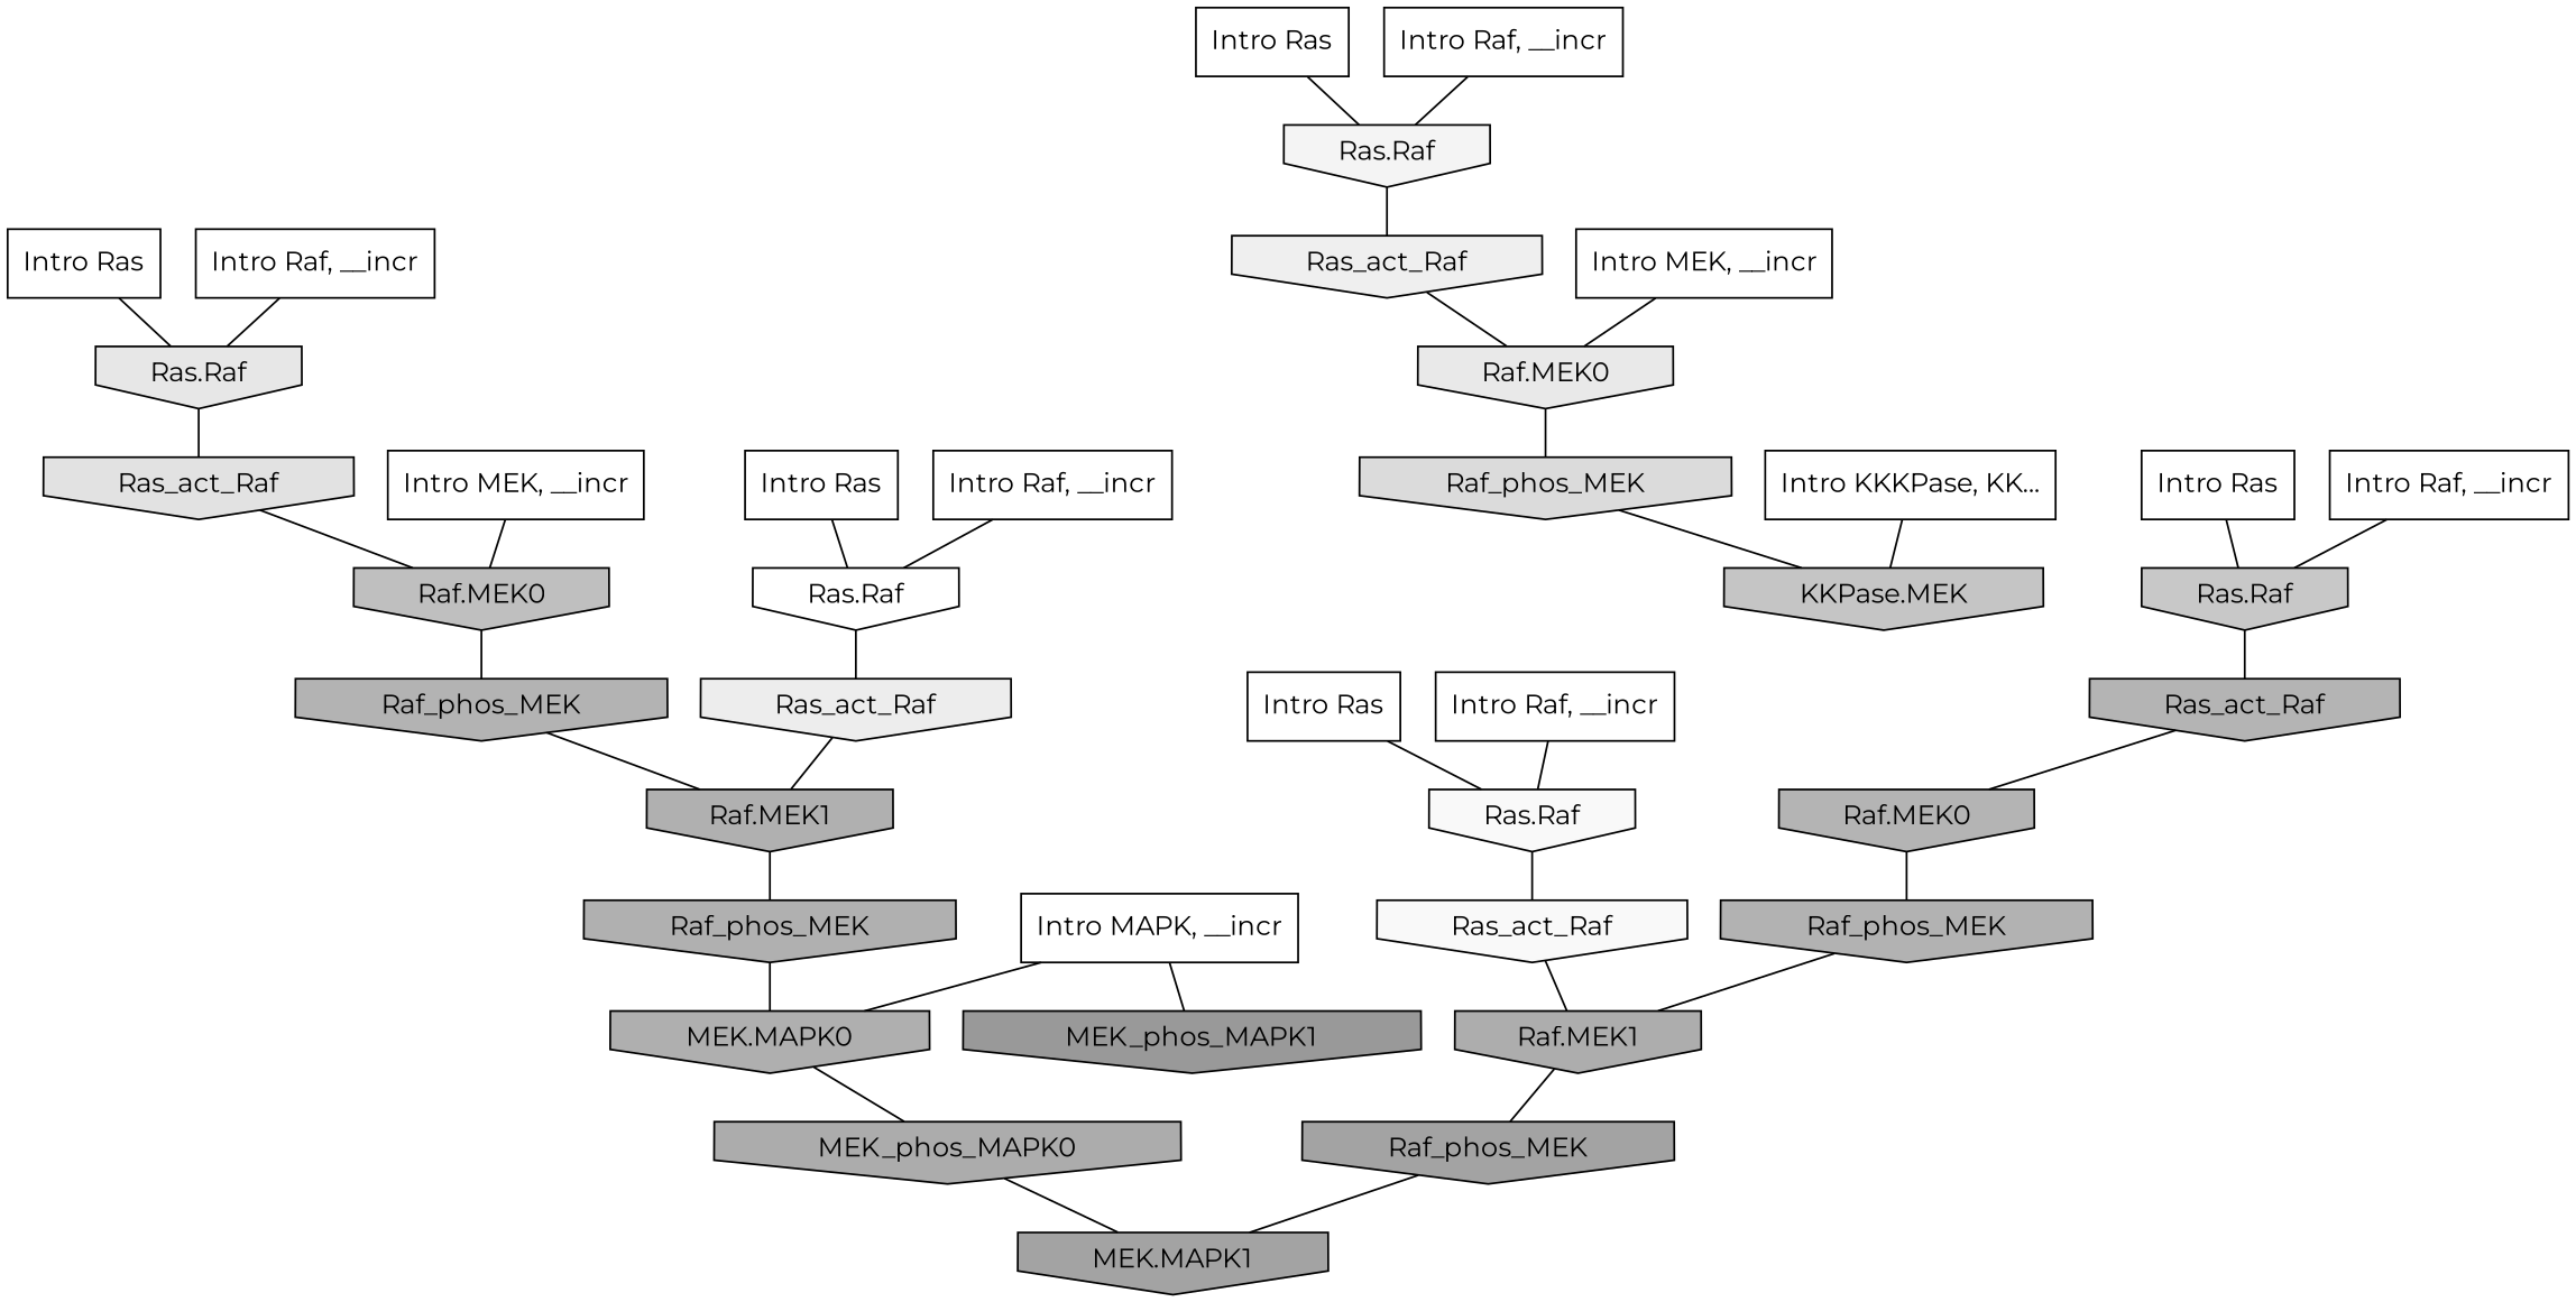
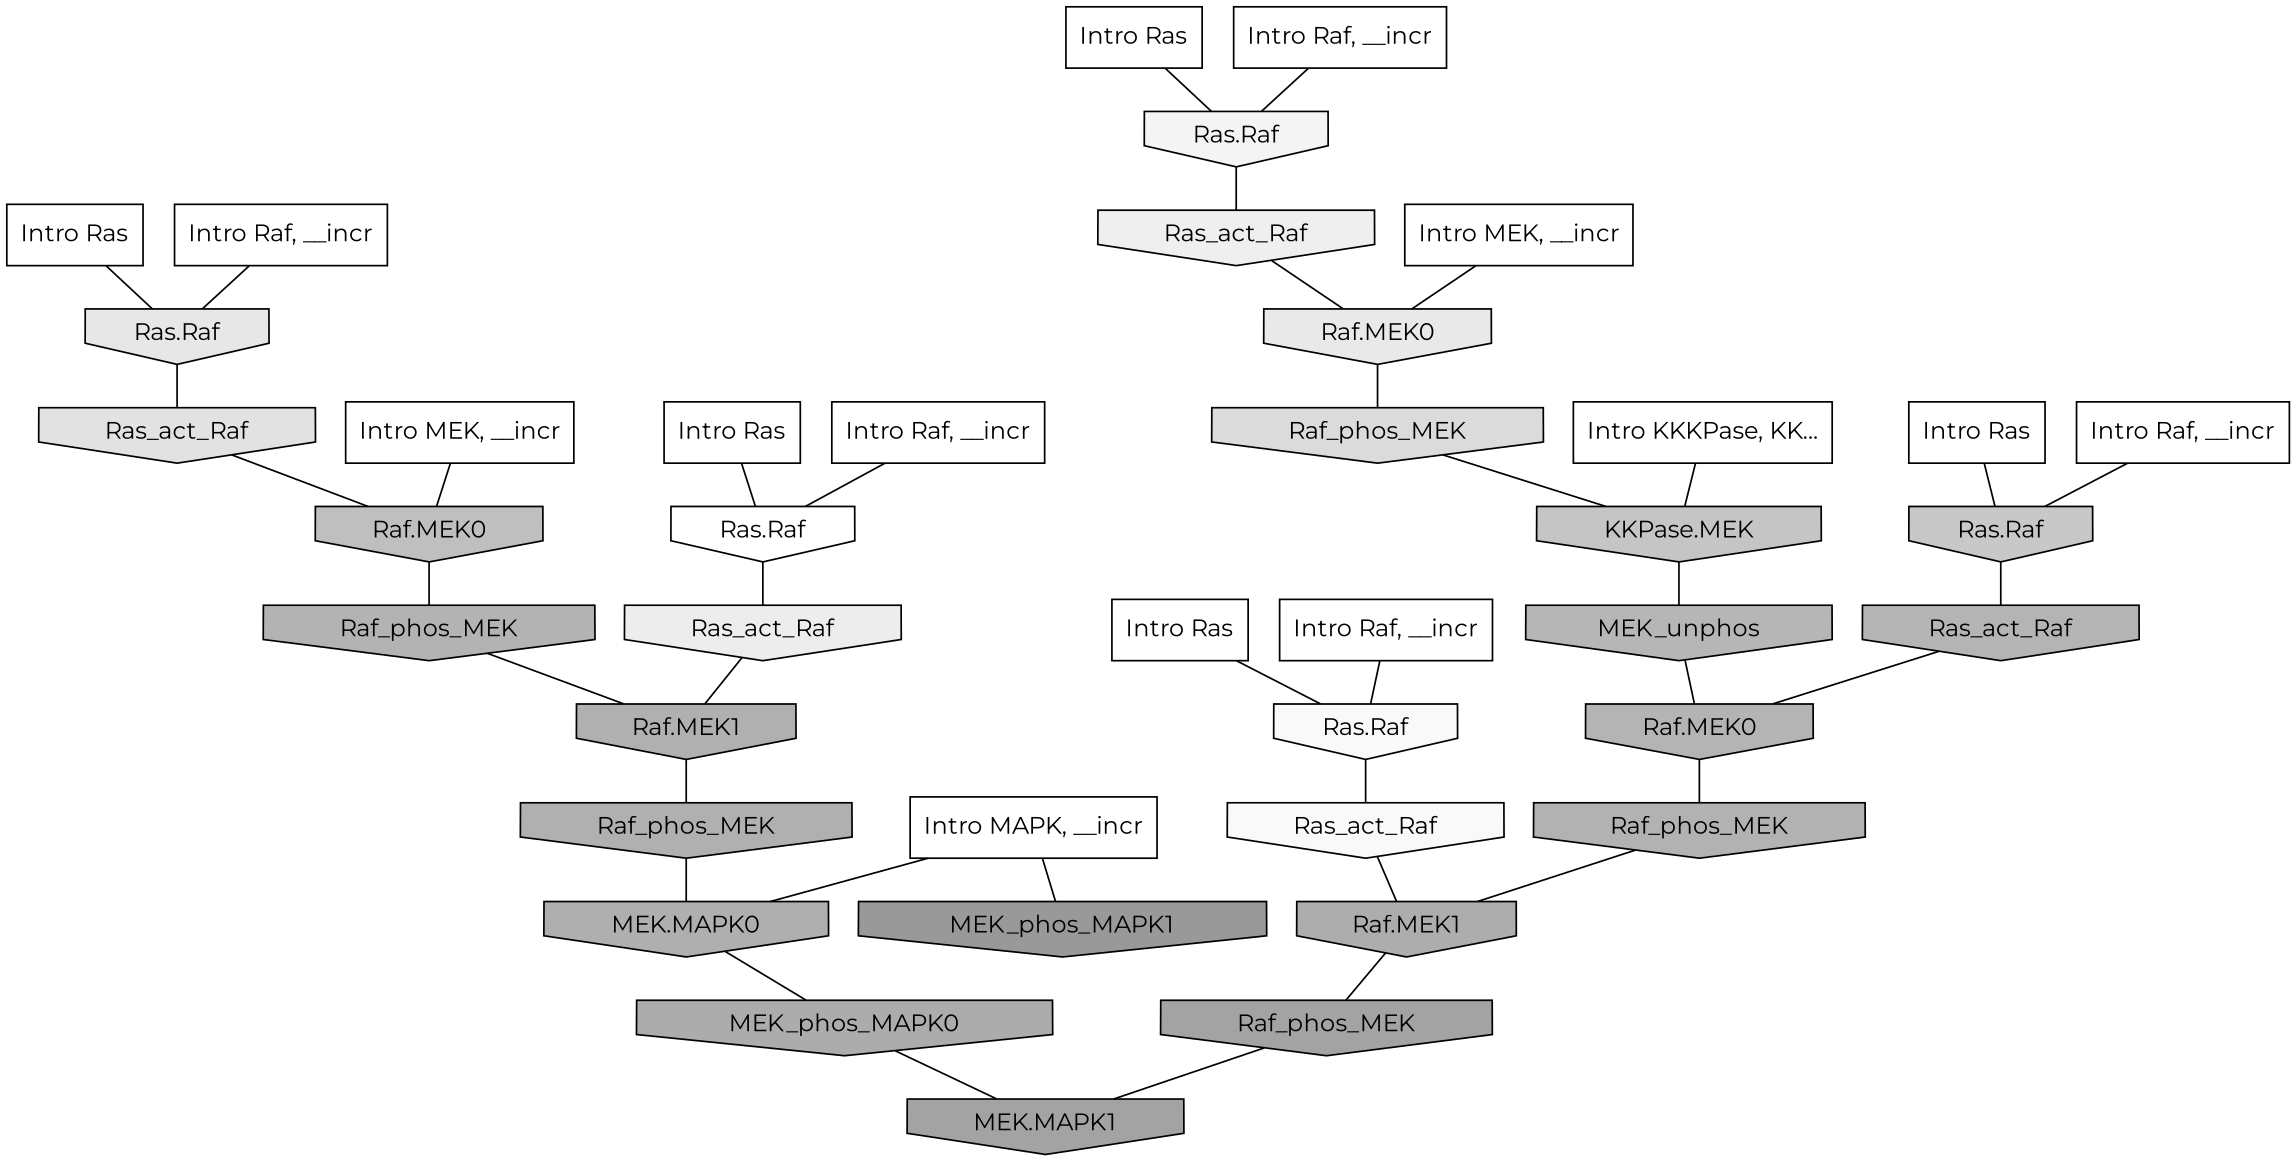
  digraph {
    fontname=Montserrat
    rankdir=TB
    ranksep=0.30
    node [fillcolor="0.000 0.000 1.000" fontname=Montserrat shape=invhouse style=filled]
    edge [color="0.000 0.000 0.000" dir=none fontname=Montserrat]
    n1 [label="Intro Ras" shape=rectangle]
    n2 [fillcolor="0.000 0.000 0.955" label="Ras.Raf"]
    n3 [fillcolor="0.000 0.000 0.935" label=Ras_act_Raf]
    n4 [label="Intro Ras" shape=rectangle]
    n5 [fillcolor="0.000 0.000 0.976" label="Ras.Raf"]
    n6 [fillcolor="0.000 0.000 0.973" label=Ras_act_Raf]
    n7 [label="Intro Ras" shape=rectangle]
    n8 [label="Ras.Raf"]
    n9 [fillcolor="0.000 0.000 0.929" label=Ras_act_Raf]
    n10 [label="Intro Ras" shape=rectangle]
    n11 [fillcolor="0.000 0.000 0.904" label="Ras.Raf"]
    n12 [fillcolor="0.000 0.000 0.883" label=Ras_act_Raf]
    n13 [label="Intro Ras" shape=rectangle]
    n14 [fillcolor="0.000 0.000 0.782" label="Ras.Raf"]
    n15 [fillcolor="0.000 0.000 0.704" label=Ras_act_Raf]
    n16 [label="Intro Raf, __incr" shape=rectangle]
    n17 [label="Intro Raf, __incr" shape=rectangle]
    n18 [label="Intro Raf, __incr" shape=rectangle]
    n19 [label="Intro Raf, __incr" shape=rectangle]
    n20 [label="Intro Raf, __incr" shape=rectangle]
    n21 [label="Intro MEK, __incr" shape=rectangle]
    n22 [fillcolor="0.000 0.000 0.914" label="Raf.MEK0"]
    n23 [fillcolor="0.000 0.000 0.858" label=Raf_phos_MEK]
    n24 [label="Intro MEK, __incr" shape=rectangle]
    n25 [fillcolor="0.000 0.000 0.750" label="Raf.MEK0"]
    n26 [fillcolor="0.000 0.000 0.703" label=Raf_phos_MEK]
    n27 [label="Intro MAPK, __incr" shape=rectangle]
    n28 [fillcolor="0.000 0.000 0.685" label="MEK.MAPK0"]
    n29 [fillcolor="0.000 0.000 0.600" label=MEK_phos_MAPK1]
    n30 [fillcolor="0.000 0.000 0.675" label=MEK_phos_MAPK0]
    n31 [label="Intro KKKPase, KK..." shape=rectangle]
    n32 [fillcolor="0.000 0.000 0.770" label="KKPase.MEK"]
+   n33 [fillcolor="0.000 0.000 0.712" label=MEK_unphos]
    n34 [fillcolor="0.000 0.000 0.691" label="Raf.MEK1"]
    n35 [fillcolor="0.000 0.000 0.678" label="Raf.MEK1"]
    n36 [fillcolor="0.000 0.000 0.640" label=Raf_phos_MEK]
    n37 [fillcolor="0.000 0.000 0.689" label=Raf_phos_MEK]
    n38 [fillcolor="0.000 0.000 0.704" label="Raf.MEK0"]
    n39 [fillcolor="0.000 0.000 0.698" label=Raf_phos_MEK]
    n40 [fillcolor="0.000 0.000 0.640" label="MEK.MAPK1"]
    n1 -> n2
    n2 -> n3
    n3 -> n22
    n4 -> n5
    n5 -> n6
    n6 -> n35
    n7 -> n8
    n8 -> n9
    n9 -> n34
    n10 -> n11
    n11 -> n12
    n12 -> n25
    n13 -> n14
    n14 -> n15
    n15 -> n38
    n16 -> n2
    n17 -> n14
    n18 -> n11
    n19 -> n5
    n20 -> n8
    n21 -> n22
    n22 -> n23
    n23 -> n32
    n24 -> n25
    n25 -> n26
    n26 -> n34
    n27 -> n28
    n27 -> n29
    n28 -> n30
    n30 -> n40
    n31 -> n32
+   n32 -> n33
+   n33 -> n38
    n34 -> n37
    n35 -> n36
    n36 -> n40
    n37 -> n28
    n38 -> n39
    n39 -> n35
  }
